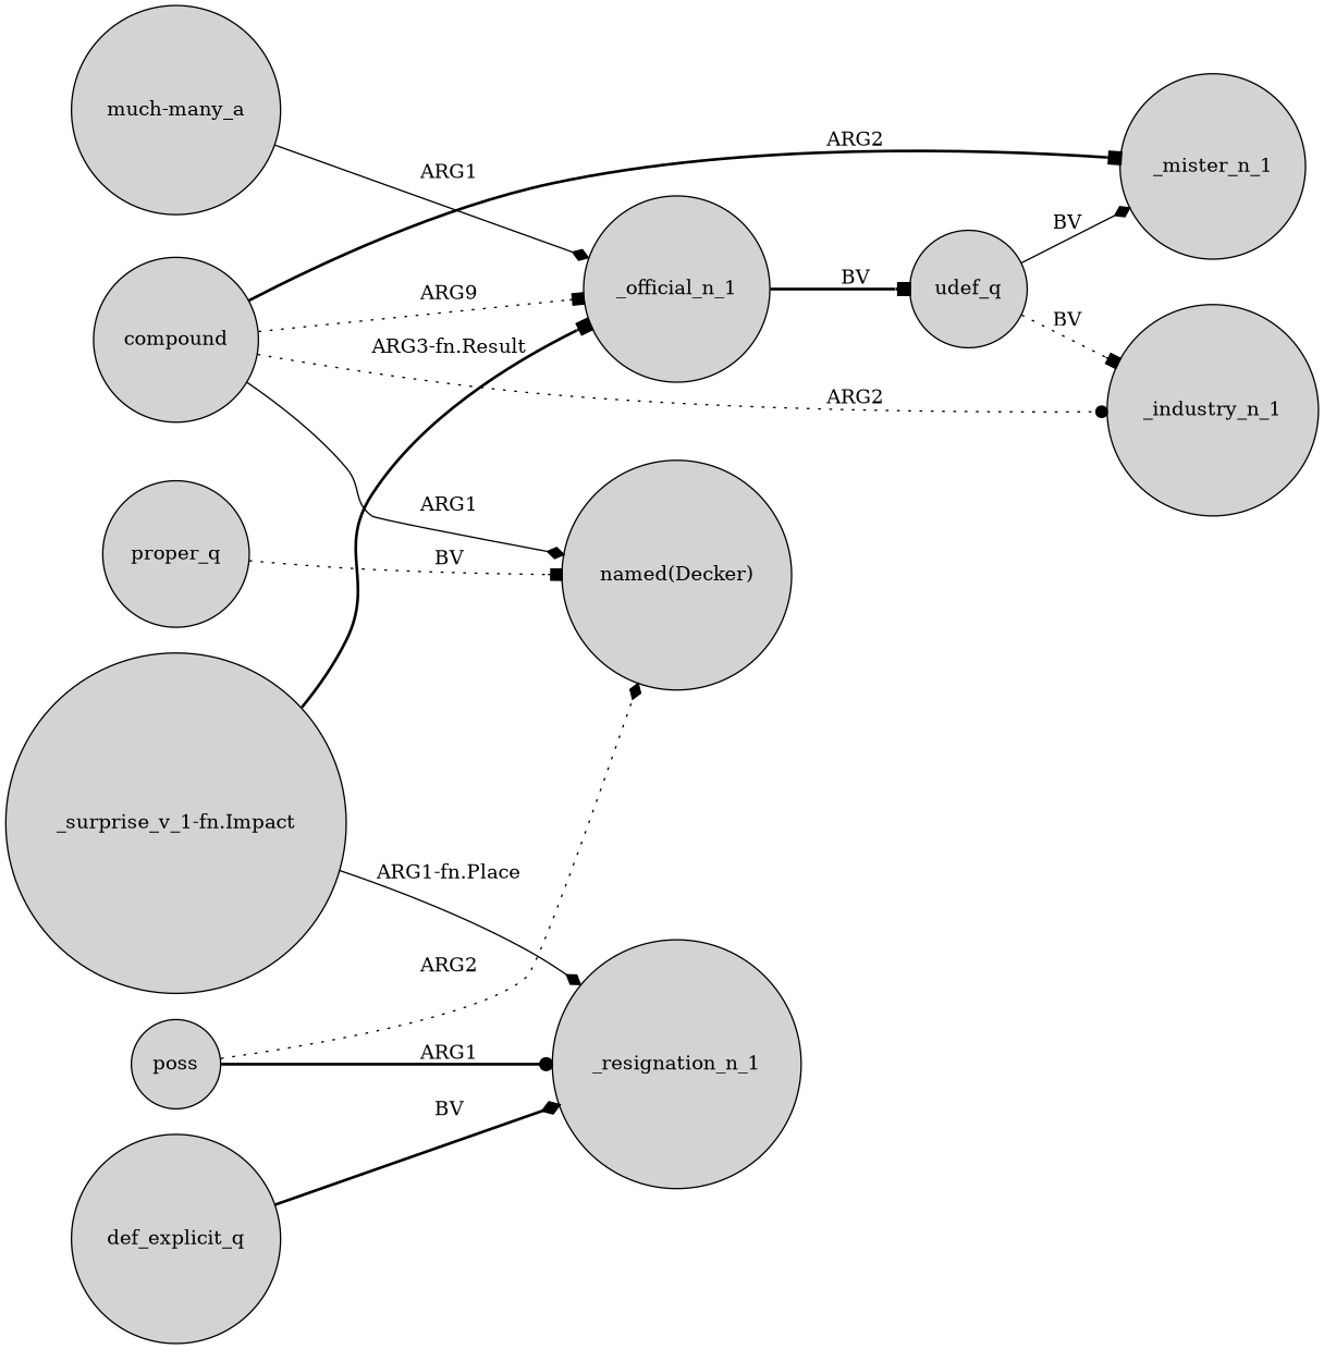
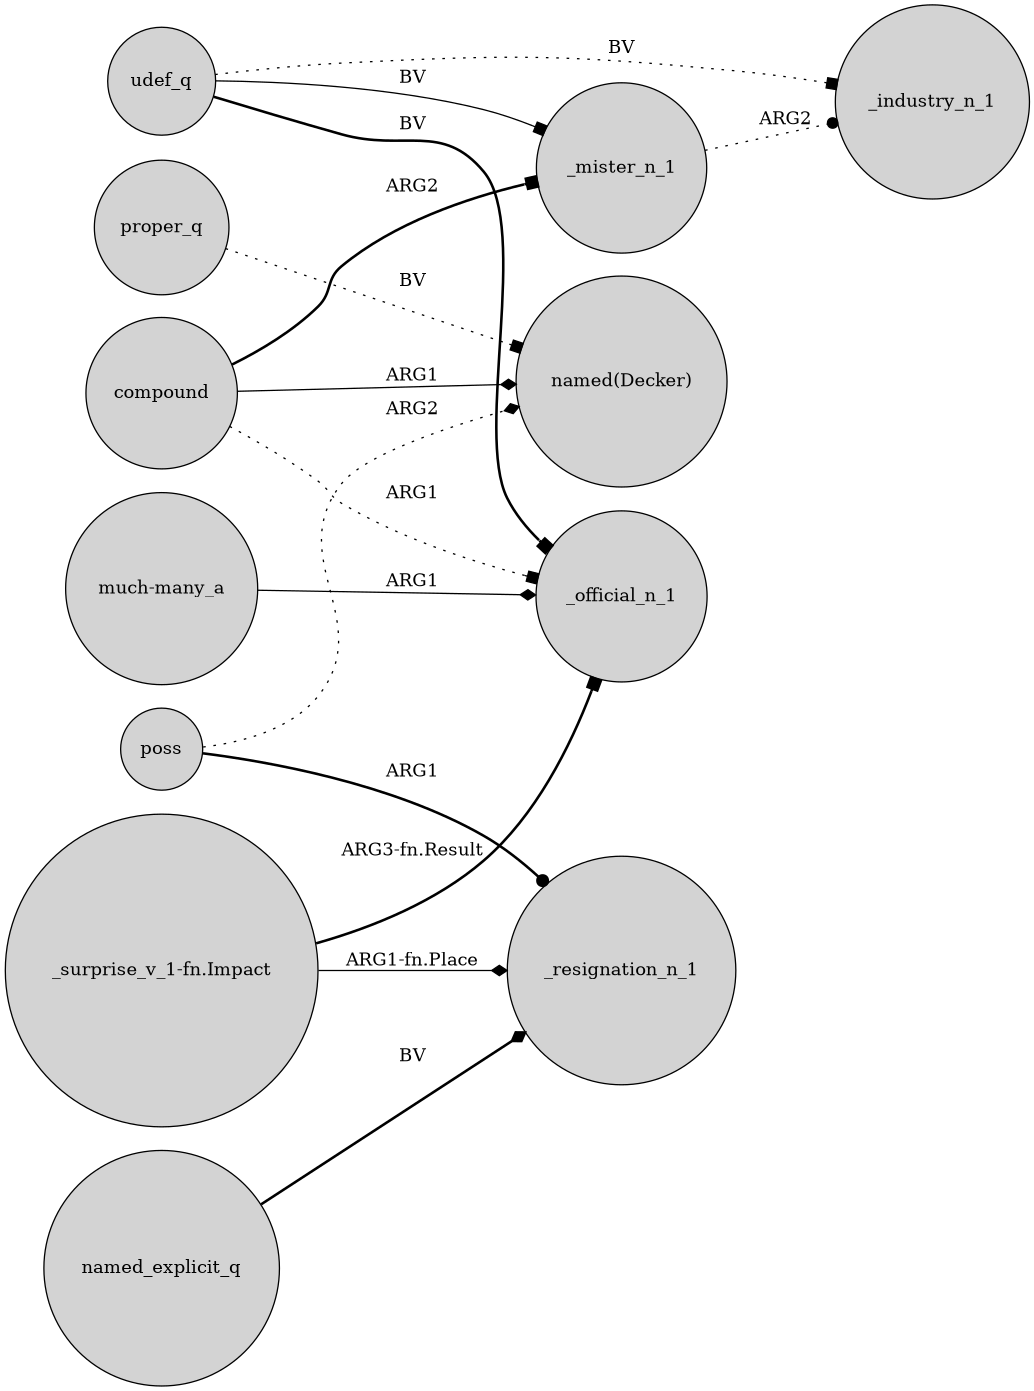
  digraph {
    rankdir=LR
    node [shape=circle style=filled]
    edge [arrowhead=box style=dotted]
    proper_q
    "named(Decker)"
    udef_q
    _official_n_1
    _mister_n_1
    _industry_n_1
    compound
    poss
    _resignation_n_1
    "_surprise_v_1-fn.Impact"
-   def_explicit_q
+   def_explicit_q [label=named_explicit_q]
    "much-many_a"
    proper_q -> "named(Decker)" [label=BV]
-   _official_n_1 -> udef_q [label=BV style=bold]
-   udef_q -> _mister_n_1 [arrowhead=diamond label=BV style=solid]
+   udef_q -> _official_n_1 [label=BV style=bold]
+   udef_q -> _mister_n_1 [label=BV style=solid]
    udef_q -> _industry_n_1 [label=BV]
    compound -> "named(Decker)" [arrowhead=diamond label=ARG1 style=solid]
-   compound -> _official_n_1 [label=ARG9]
+   compound -> _official_n_1 [label=ARG1]
    compound -> _mister_n_1 [label=ARG2 style=bold]
-   compound -> _industry_n_1 [arrowhead=dot label=ARG2]
+   _mister_n_1 -> _industry_n_1 [arrowhead=dot label=ARG2]
    poss -> "named(Decker)" [arrowhead=diamond label=ARG2]
    poss -> _resignation_n_1 [arrowhead=dot label=ARG1 style=bold]
    "_surprise_v_1-fn.Impact" -> _official_n_1 [label="ARG3-fn.Result" style=bold]
    "_surprise_v_1-fn.Impact" -> _resignation_n_1 [arrowhead=diamond label="ARG1-fn.Place" style=solid]
    def_explicit_q -> _resignation_n_1 [arrowhead=diamond label=BV style=bold]
    "much-many_a" -> _official_n_1 [arrowhead=diamond label=ARG1 style=solid]
  }
